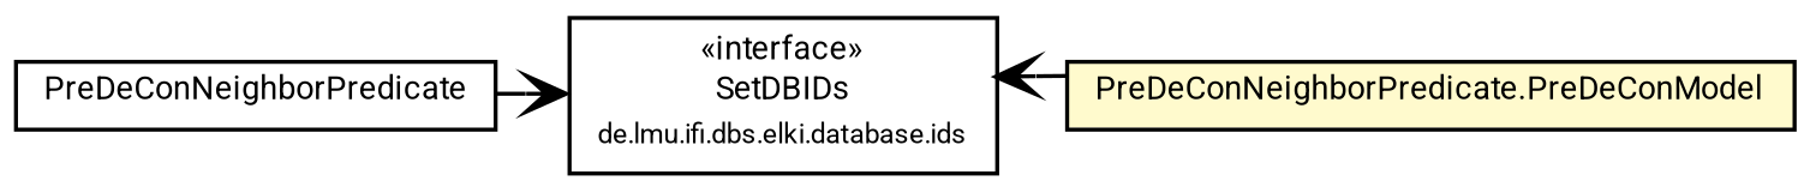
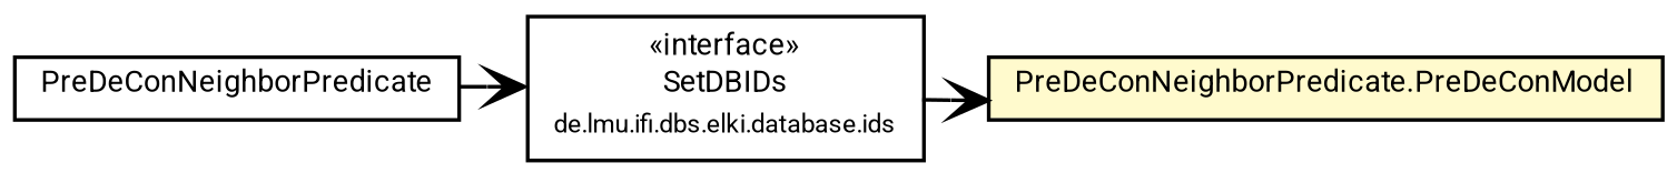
  digraph {
    nodesep=0.15
    rankdir=LR
    ranksep=0.25
    node [fontcolor=black fontname=Roboto fontsize=8 margin=0 shape=plaintext]
    edge [arrowhead=open color=black fontname=Roboto fontsize=7 labelfontname=Roboto labelfontsize=7 weight=1]
    n1 [height=0 label=<<table title="de.lmu.ifi.dbs.elki.algorithm.clustering.gdbscan.PreDeConNeighborPredicate" border="0" cellborder="1" cellspacing="0" cellpadding="2" href="PreDeConNeighborPredicate.html" target="_parent"> 		<tr><td><table border="0" cellspacing="0" cellpadding="1"> 		<tr><td align="center" balign="center"> <font face="Roboto">PreDeConNeighborPredicate</font> </td></tr> 		</table></td></tr> 		</table>> width=0]
    n2 [height=0 label=<<table title="de.lmu.ifi.dbs.elki.database.ids.SetDBIDs" border="0" cellborder="1" cellspacing="0" cellpadding="2" href="../../../database/ids/SetDBIDs.html" target="_parent"> 		<tr><td><table border="0" cellspacing="0" cellpadding="1"> 		<tr><td align="center" balign="center"> &#171;interface&#187; </td></tr> 		<tr><td align="center" balign="center"> <font face="Roboto">SetDBIDs</font> </td></tr> 		<tr><td align="center" balign="center"> <font face="Roboto" point-size="7.0">de.lmu.ifi.dbs.elki.database.ids</font> </td></tr> 		</table></td></tr> 		</table>> width=0]
    n3 [height=0 label=<<table title="de.lmu.ifi.dbs.elki.algorithm.clustering.gdbscan.PreDeConNeighborPredicate.PreDeConModel" border="0" cellborder="1" cellspacing="0" cellpadding="2" bgcolor="lemonChiffon" href="PreDeConNeighborPredicate.PreDeConModel.html" target="_parent"> 		<tr><td><table border="0" cellspacing="0" cellpadding="1"> 		<tr><td align="center" balign="center"> <font face="Roboto">PreDeConNeighborPredicate.PreDeConModel</font> </td></tr> 		</table></td></tr> 		</table>> width=0]
    n1 -> n2
-   n3 -> n2
+   n2 -> n3
  }
